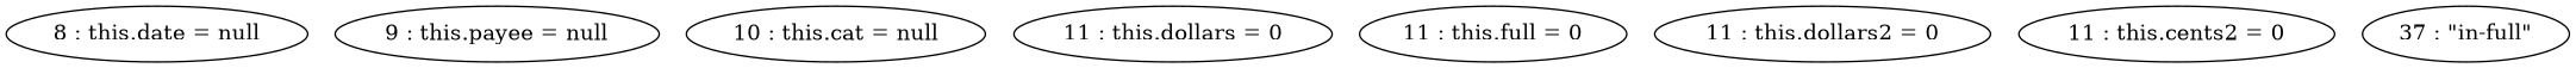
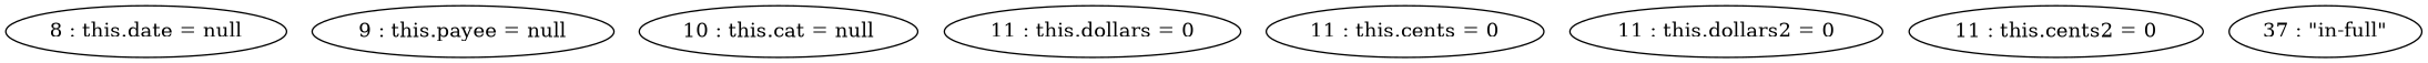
  digraph {
    "8 : this.date = null"
    "9 : this.payee = null"
    "10 : this.cat = null"
    "11 : this.dollars = 0"
-   "11 : this.cents = 0" [label="11 : this.full = 0"]
+   "11 : this.cents = 0"
    "11 : this.dollars2 = 0"
    "11 : this.cents2 = 0"
    "37 : \"in-full\""
  }
